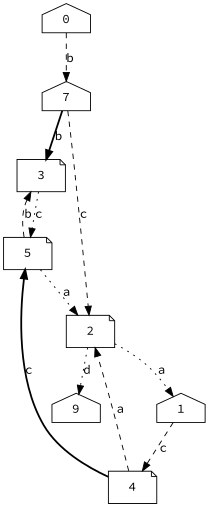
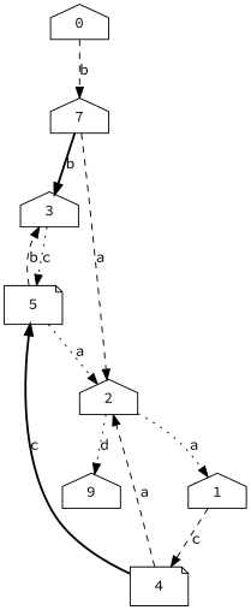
  strict digraph {
    fontname="Source Code Pro"
    node [fontname="Source Code Pro" shape=house]
    edge [fontname="Source Code Pro" style=dashed]
    0
    7
-   3 [shape=note]
+   3
    5 [shape=note]
-   2 [shape=note]
+   2
    4 [shape=note]
    1
    n8 [label=9]
    0 -> 7 [label=b]
    7 -> 3 [label=b style=bold]
-   7 -> 2 [label=c]
+   7 -> 2 [label=a]
    3 -> 5 [label=c style=dotted]
    5 -> 3 [label=b]
    5 -> 2 [label=a style=dotted]
    2 -> 1 [label=a style=dotted]
    2 -> n8 [label=d style=dotted]
    4 -> 5 [label=c style=bold]
    4 -> 2 [label=a]
    1 -> 4 [label=c]
  }
